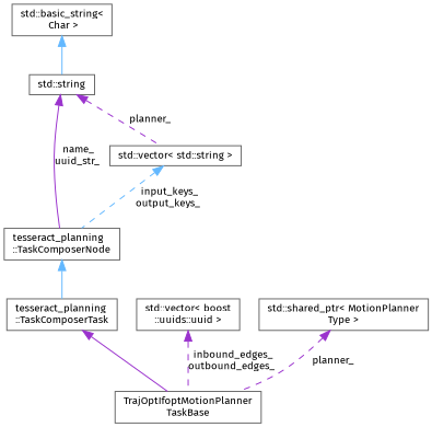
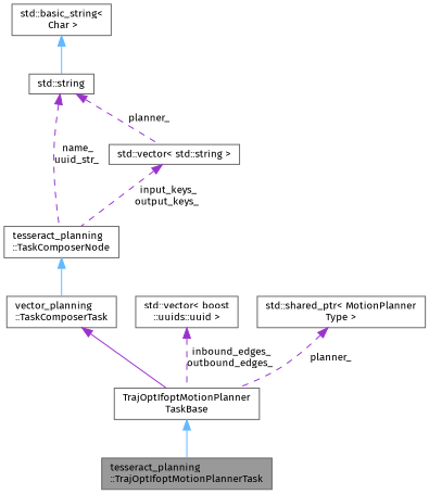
  digraph {
    fontname="Fira Sans"
    node [color=gray40 fillcolor=white fontname="Fira Sans" fontsize=10 shape=box style=filled]
    edge [color=darkorchid3 dir=back fontname="Fira Sans" fontsize=10 labelfontname=Helvetica labelfontsize=10 style=dashed]
+   n1 [fillcolor=grey60 fontcolor=black height=0.2 label="tesseract_planning\l::TrajOptIfoptMotionPlannerTask" width=0.4]
    n2 [height=0.2 label="TrajOptIfoptMotionPlanner\lTaskBase" width=0.4]
-   n3 [height=0.2 label="tesseract_planning\l::TaskComposerTask" width=0.4]
+   n3 [height=0.2 label="vector_planning\l::TaskComposerTask" width=0.4]
    n4 [height=0.2 label="tesseract_planning\l::TaskComposerNode" width=0.4]
    n5 [height=0.2 label="std::string" width=0.4]
    n6 [height=0.2 label="std::vector\< std::string \>" width=0.4]
    n7 [height=0.2 label="std::basic_string\<\l Char \>" width=0.4]
    n8 [height=0.2 label="std::vector\< boost\l::uuids::uuid \>" width=0.4]
    n9 [height=0.2 label="std::shared_ptr\< MotionPlanner\lType \>" width=0.4]
+   n2 -> n1 [color=steelblue1 style=solid]
    n3 -> n2 [style=solid]
    n4 -> n3 [color=steelblue1 style=solid]
-   n5 -> n4 [label=" name_\nuuid_str_" style=solid]
+   n5 -> n4 [label=" name_\nuuid_str_"]
    n5 -> n6 [label=" planner_"]
-   n6 -> n4 [color=steelblue1 label=" input_keys_\noutput_keys_"]
+   n6 -> n4 [label=" input_keys_\noutput_keys_"]
    n7 -> n5 [color=steelblue1 style=solid]
    n8 -> n2 [label=" inbound_edges_\noutbound_edges_"]
    n9 -> n2 [label=" planner_"]
  }
